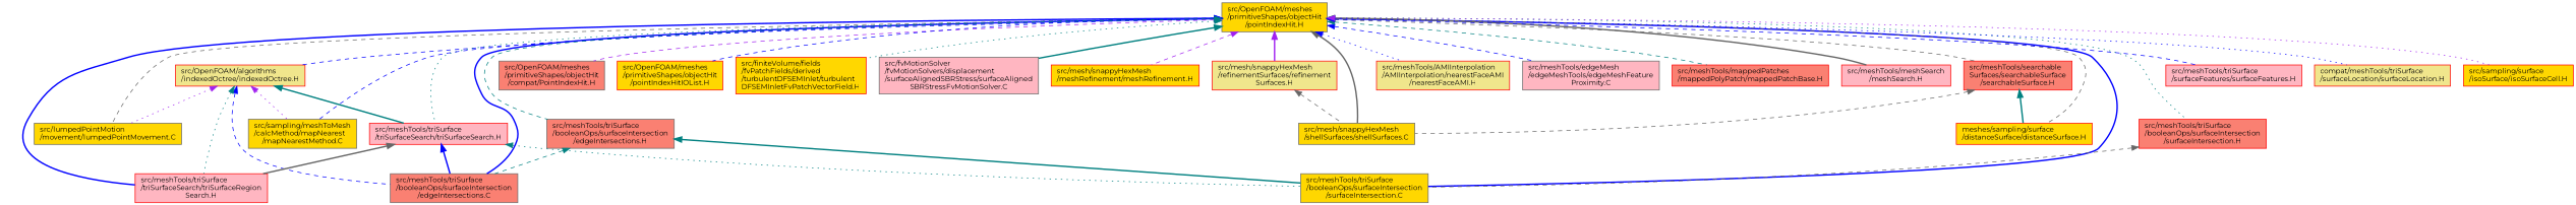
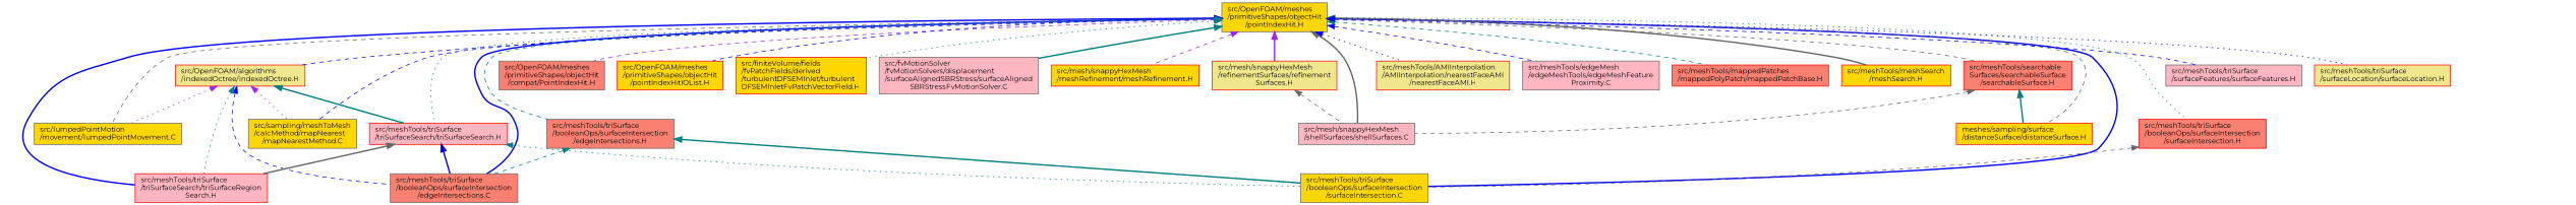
  digraph {
    fontname=Montserrat
    node [color=red fillcolor=gold fontname=Montserrat fontsize=10 shape=box style=filled]
    edge [color=blue dir=back fontname=Montserrat fontsize=10 labelfontname=Helvetica labelfontsize=10 style=dashed]
    n1 [color=gray40 fontcolor=black height=0.2 label="src/OpenFOAM/meshes\l/primitiveShapes/objectHit\l/pointIndexHit.H" width=0.4]
    n2 [fillcolor=khaki height=0.2 label="src/OpenFOAM/algorithms\l/indexedOctree/indexedOctree.H" width=0.4]
    n3 [color=grey40 height=0.2 label="src/lumpedPointMotion\l/movement/lumpedPointMovement.C" width=0.4]
    n4 [color=grey40 fillcolor=salmon height=0.2 label="src/meshTools/triSurface\l/booleanOps/surfaceIntersection\l/edgeIntersections.C" width=0.4]
    n5 [fillcolor=lightpink height=0.2 label="src/meshTools/triSurface\l/triSurfaceSearch/triSurfaceRegion\lSearch.H" width=0.4]
    n6 [fillcolor=lightpink height=0.2 label="src/meshTools/triSurface\l/triSurfaceSearch/triSurfaceSearch.H" width=0.4]
    n7 [color=grey40 height=0.2 label="src/meshTools/triSurface\l/booleanOps/surfaceIntersection\l/surfaceIntersection.C" width=0.4]
    n8 [color=grey40 height=0.2 label="src/sampling/meshToMesh\l/calcMethod/mapNearest\l/mapNearestMethod.C" width=0.4]
    n9 [color=grey40 fillcolor=salmon height=0.2 label="src/OpenFOAM/meshes\l/primitiveShapes/objectHit\l/compat/PointIndexHit.H" width=0.4]
    n10 [height=0.2 label="src/OpenFOAM/meshes\l/primitiveShapes/objectHit\l/pointIndexHitIOList.H" width=0.4]
    n11 [height=0.2 label="src/finiteVolume/fields\l/fvPatchFields/derived\l/turbulentDFSEMInlet/turbulent\lDFSEMInletFvPatchVectorField.H" width=0.4]
    n12 [color=grey40 fillcolor=lightpink height=0.2 label="src/fvMotionSolver\l/fvMotionSolvers/displacement\l/surfaceAlignedSBRStress/surfaceAligned\lSBRStressFvMotionSolver.C" width=0.4]
    n13 [height=0.2 label="src/mesh/snappyHexMesh\l/meshRefinement/meshRefinement.H" width=0.4]
    n14 [fillcolor=khaki height=0.2 label="src/mesh/snappyHexMesh\l/refinementSurfaces/refinement\lSurfaces.H" width=0.4]
-   n15 [color=grey40 height=0.2 label="src/mesh/snappyHexMesh\l/shellSurfaces/shellSurfaces.C" width=0.4]
+   n15 [color=grey40 fillcolor=lightpink height=0.2 label="src/mesh/snappyHexMesh\l/shellSurfaces/shellSurfaces.C" width=0.4]
    n16 [fillcolor=khaki height=0.2 label="src/meshTools/AMIInterpolation\l/AMIInterpolation/nearestFaceAMI\l/nearestFaceAMI.H" width=0.4]
    n17 [color=grey40 fillcolor=lightpink height=0.2 label="src/meshTools/edgeMesh\l/edgeMeshTools/edgeMeshFeature\lProximity.C" width=0.4]
    n18 [fillcolor=salmon height=0.2 label="src/meshTools/mappedPatches\l/mappedPolyPatch/mappedPatchBase.H" width=0.4]
-   n19 [fillcolor=lightpink height=0.2 label="src/meshTools/meshSearch\l/meshSearch.H" width=0.4]
+   n19 [height=0.2 label="src/meshTools/meshSearch\l/meshSearch.H" width=0.4]
    n20 [fillcolor=salmon height=0.2 label="src/meshTools/searchable\lSurfaces/searchableSurface\l/searchableSurface.H" width=0.4]
    n21 [height=0.2 label="meshes/sampling/surface\l/distanceSurface/distanceSurface.H" width=0.4]
    n22 [color=grey40 fillcolor=salmon height=0.2 label="src/meshTools/triSurface\l/booleanOps/surfaceIntersection\l/edgeIntersections.H" width=0.4]
    n23 [fillcolor=salmon height=0.2 label="src/meshTools/triSurface\l/booleanOps/surfaceIntersection\l/surfaceIntersection.H" width=0.4]
-   n24 [fillcolor=lightpink height=0.2 label="src/meshTools/triSurface\l/surfaceFeatures/surfaceFeatures.H" width=0.4]
-   n25 [fillcolor=khaki height=0.2 label="compat/meshTools/triSurface\l/surfaceLocation/surfaceLocation.H" width=0.4]
-   n26 [height=0.2 label="src/sampling/surface\l/isoSurface/isoSurfaceCell.H" width=0.4]
+   n24 [color=grey40 fillcolor=lightpink height=0.2 label="src/meshTools/triSurface\l/surfaceFeatures/surfaceFeatures.H" width=0.4]
+   n25 [fillcolor=khaki height=0.2 label="src/meshTools/triSurface\l/surfaceLocation/surfaceLocation.H" width=0.4]
    n1 -> n2
    n1 -> n3 [color=gray40]
    n1 -> n4 [style=bold]
    n1 -> n5 [style=bold]
    n1 -> n6 [color=teal style=dotted]
    n1 -> n7 [style=bold]
    n1 -> n8
    n1 -> n9 [color=purple]
    n1 -> n10
    n1 -> n11 [color=teal style=dotted]
    n1 -> n12 [color=teal style=bold]
    n1 -> n13 [color=purple]
    n1 -> n14 [color=purple style=bold]
    n1 -> n15 [color=gray40 style=bold]
    n1 -> n16 [style=dotted]
    n1 -> n17
    n1 -> n18 [color=teal]
    n1 -> n19 [color=gray40 style=bold]
    n1 -> n20 [color=gray40]
    n1 -> n21 [color=gray40]
    n1 -> n22 [color=teal]
    n1 -> n23 [color=teal style=dotted]
    n1 -> n24
    n1 -> n25 [style=dotted]
-   n1 -> n26 [color=purple style=dotted]
    n2 -> n3 [color=purple style=dotted]
    n2 -> n4
    n2 -> n5 [color=teal style=dotted]
    n2 -> n6 [color=teal style=bold]
    n2 -> n8 [color=purple style=dotted]
    n6 -> n4 [style=bold]
    n6 -> n5 [color=gray40 style=bold]
    n6 -> n7 [color=teal style=dotted]
    n14 -> n15 [color=gray40]
    n20 -> n15 [color=gray40]
    n20 -> n21 [color=teal style=bold]
    n22 -> n4 [color=teal]
    n22 -> n7 [color=teal style=bold]
    n23 -> n7 [color=gray40]
  }
